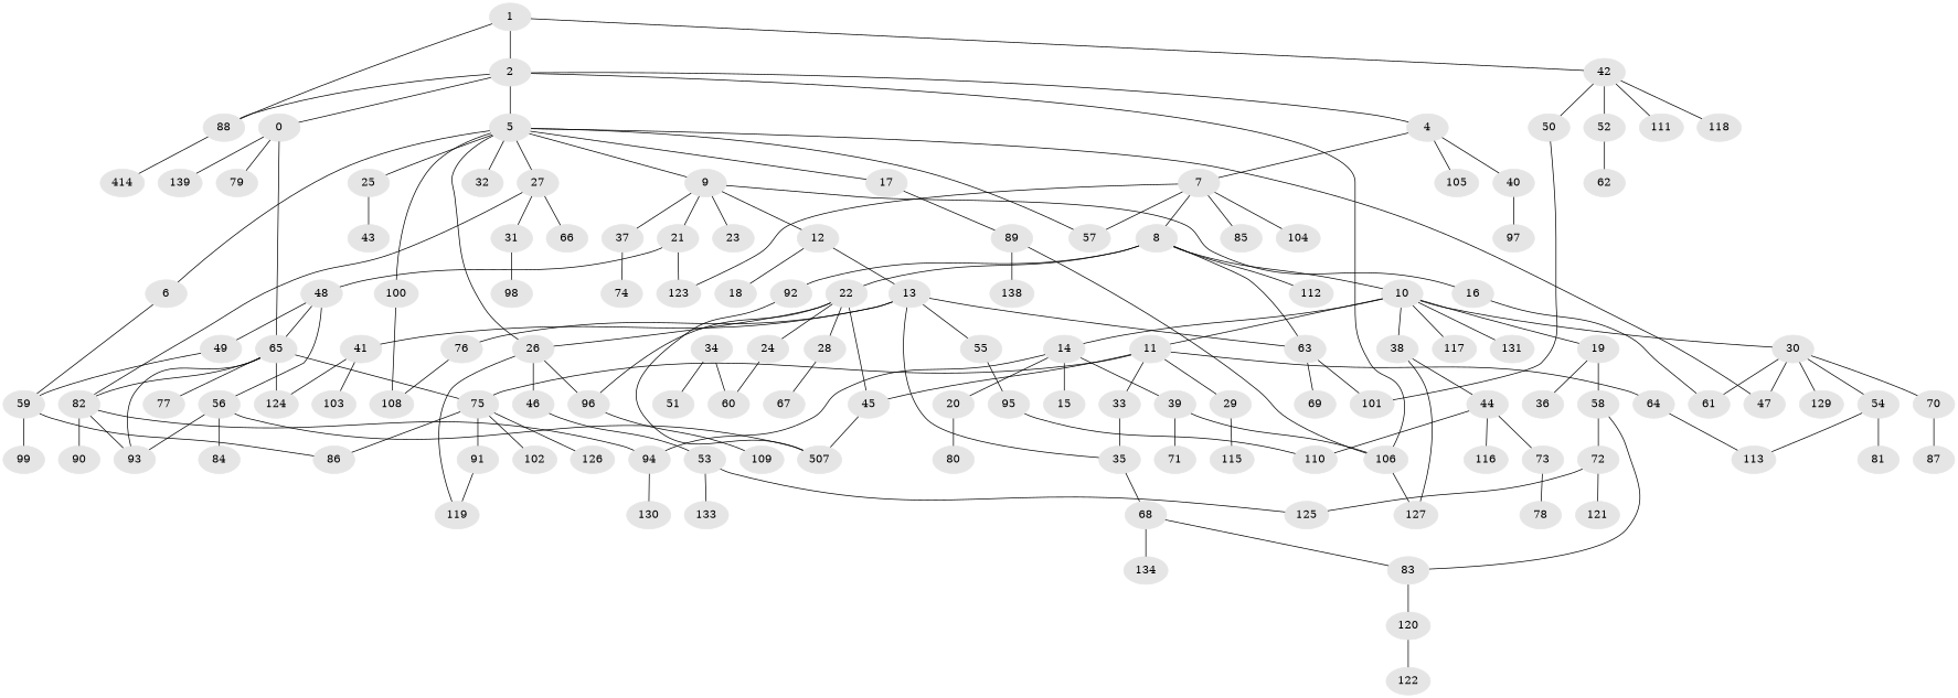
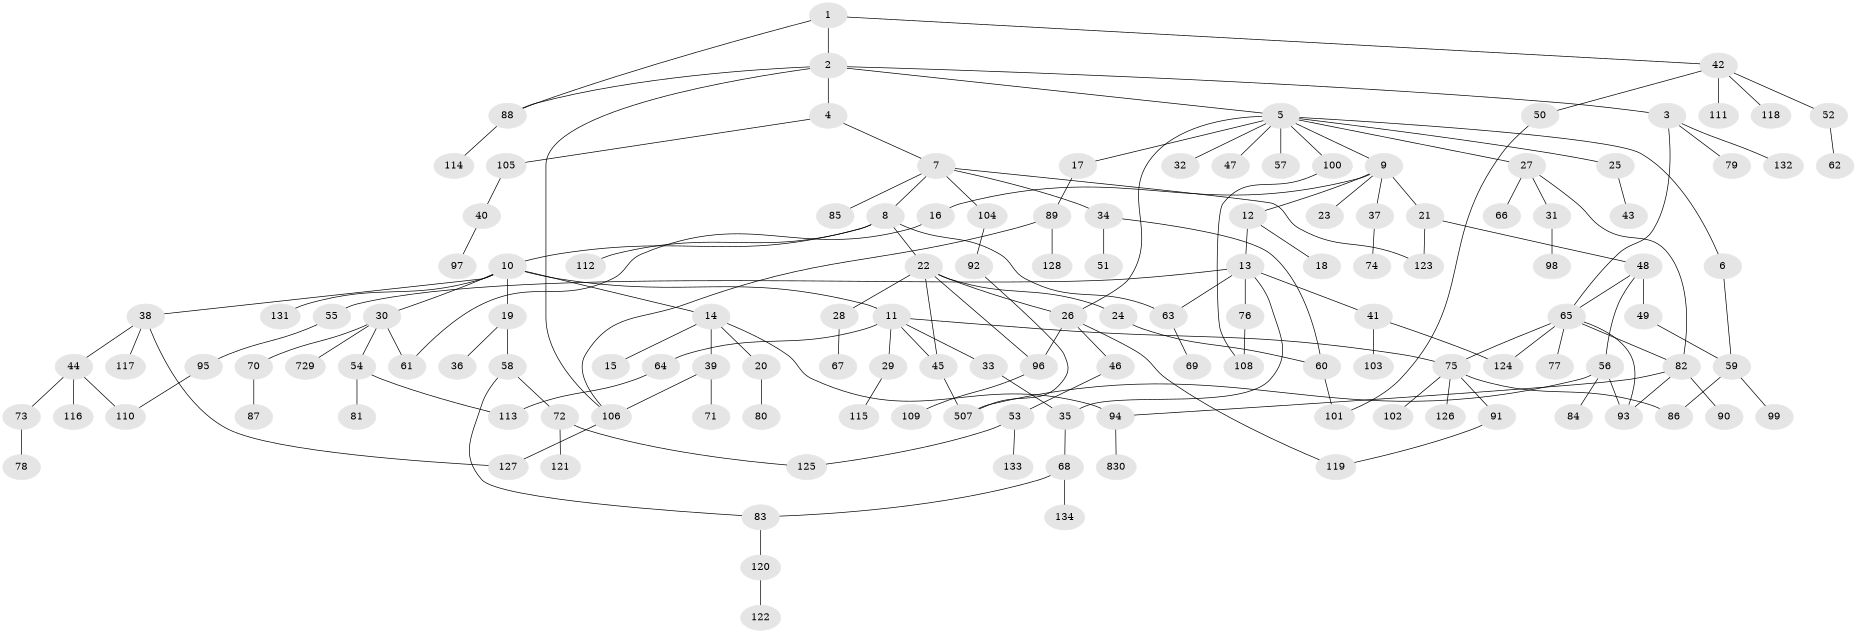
  graph {
    node [color=gray90 style=filled]
    1
    2
    42
    88
-   3 [label=0]
+   3
    4
    5
    106
    50
    52
    111
    118
-   114 [label=414]
+   114
    65
    79
-   132 [label=139]
+   132
    7
    40
    105
    6
    9
    17
    25
    26
    27
    32
    47
    57
    100
    127
    75
    82
    124
    93
    77
    8
    34
    85
    104
    123
    97
    59
    12
    16
    21
    23
    37
    89
    43
    96
    46
    119
    31
    66
    108
    86
    99
    10
    22
    63
    92
    112
    60
    51
    11
    14
    19
    30
    38
    117
    131
    45
    24
    28
    69
    n76 [label=507]
    13
    18
    61
    48
    74
    29
    33
    64
    15
    20
    39
    94
    36
    58
    54
    70
-   129
+   129 [label=729]
    44
    115
    35
    113
    91
    102
    126
    41
    55
    76
    68
    103
    95
    80
    71
-   130
-   128 [label=138]
+   130 [label=830]
+   128
    72
    83
    49
    56
    67
    109
    101
    53
    98
    90
    81
    87
    134
    73
    110
    116
    62
    78
    125
    133
    84
    121
    120
    122
    1 -- 2
    1 -- 42
    1 -- 88
    2 -- 88
    2 -- 3
    2 -- 4
    2 -- 5
    2 -- 106
    42 -- 50
    42 -- 52
    42 -- 111
    42 -- 118
    88 -- 114
    3 -- 65
    3 -- 79
    3 -- 132
    4 -- 7
-   4 -- 40
+   105 -- 40
    4 -- 105
    5 -- 6
    5 -- 9
    5 -- 17
    5 -- 25
    5 -- 26
    5 -- 27
    5 -- 32
    5 -- 47
    5 -- 57
    5 -- 100
    106 -- 127
    50 -- 101
    52 -- 62
    65 -- 75
    65 -- 82
    65 -- 124
    65 -- 93
    65 -- 77
    7 -- 8
-   7 -- 57
+   7 -- 34
    7 -- 85
    7 -- 104
    7 -- 123
    40 -- 97
    6 -- 59
    9 -- 12
    9 -- 16
    9 -- 21
    9 -- 23
    9 -- 37
    17 -- 89
    25 -- 43
    26 -- 96
    26 -- 46
    26 -- 119
    27 -- 82
    27 -- 31
    27 -- 66
    100 -- 108
    75 -- 86
    75 -- 91
    75 -- 102
    75 -- 126
    82 -- 93
    82 -- 94
    82 -- 90
    8 -- 10
    8 -- 22
    8 -- 63
-   8 -- 92
+   104 -- 92
    8 -- 112
    34 -- 60
    34 -- 51
    59 -- 86
    59 -- 99
    12 -- 13
    12 -- 18
    16 -- 61
    21 -- 123
    21 -- 48
    37 -- 74
    89 -- 106
    89 -- 128
    96 -- 109
    46 -- 53
    31 -- 98
    10 -- 11
    10 -- 14
    10 -- 19
    10 -- 30
    10 -- 38
-   10 -- 117
+   38 -- 117
    10 -- 131
    22 -- 26
    22 -- 96
    22 -- 45
    22 -- 24
    22 -- 28
    63 -- 69
    92 -- n76
-   63 -- 101
+   60 -- 101
    11 -- 75
    11 -- 45
    11 -- 29
    11 -- 33
    11 -- 64
    14 -- 15
    14 -- 20
    14 -- 39
    14 -- 94
    19 -- 36
    19 -- 58
-   30 -- 47
    30 -- 61
    30 -- 54
    30 -- 70
    30 -- 129
    38 -- 127
    38 -- 44
    45 -- n76
    24 -- 60
    28 -- 67
    13 -- 63
    13 -- 35
    13 -- 41
    13 -- 55
    13 -- 76
    48 -- 65
    48 -- 49
    48 -- 56
    29 -- 115
    33 -- 35
    64 -- 113
    20 -- 80
    39 -- 106
    39 -- 71
    94 -- 130
    58 -- 72
    58 -- 83
    54 -- 113
    54 -- 81
    70 -- 87
    44 -- 73
    44 -- 110
    44 -- 116
    35 -- 68
    91 -- 119
    41 -- 124
    41 -- 103
    55 -- 95
    76 -- 108
    68 -- 83
    68 -- 134
    95 -- 110
    72 -- 125
    72 -- 121
    83 -- 120
    49 -- 59
    56 -- 93
    56 -- n76
    56 -- 84
    53 -- 125
    53 -- 133
    73 -- 78
    120 -- 122
  }
